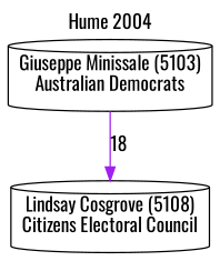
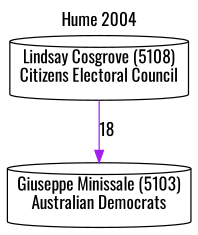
  digraph {
    label="Hume 2004"
    labelloc=t
    mclimit=10
    fontname=Oswald
    node [shape=cylinder fontname=Oswald]
    n1 [label="Giuseppe Minissale (5103)\nAustralian Democrats"]
    n2 [label="Lindsay Cosgrove (5108)\nCitizens Electoral Council"]
-   n1 -> n2 [label=18 color=purple fontname=Oswald]
+   n2 -> n1 [label=18 color=purple fontname=Oswald]
  }
